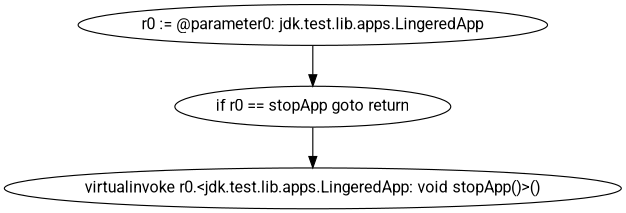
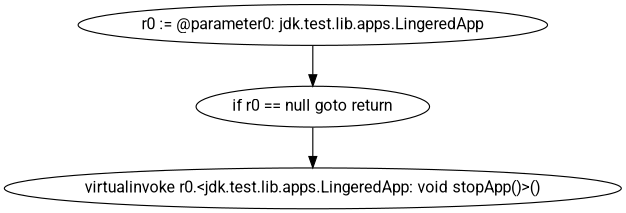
  digraph {
    fontname=Roboto
    node [fontname=Roboto]
    edge [fontname=Roboto]
    "r0 := @parameter0: jdk.test.lib.apps.LingeredApp"
-   "if r0 == null goto return" [label="if r0 == stopApp goto return"]
+   "if r0 == null goto return"
    "virtualinvoke r0.<jdk.test.lib.apps.LingeredApp: void stopApp()>()"
    "r0 := @parameter0: jdk.test.lib.apps.LingeredApp" -> "if r0 == null goto return"
    "if r0 == null goto return" -> "virtualinvoke r0.<jdk.test.lib.apps.LingeredApp: void stopApp()>()"
  }
